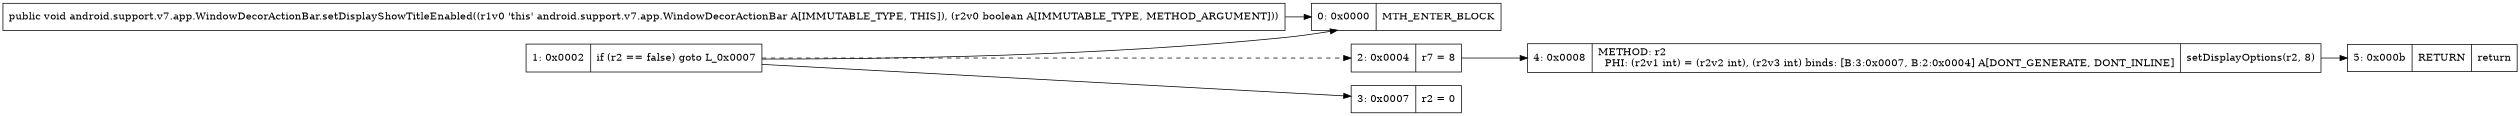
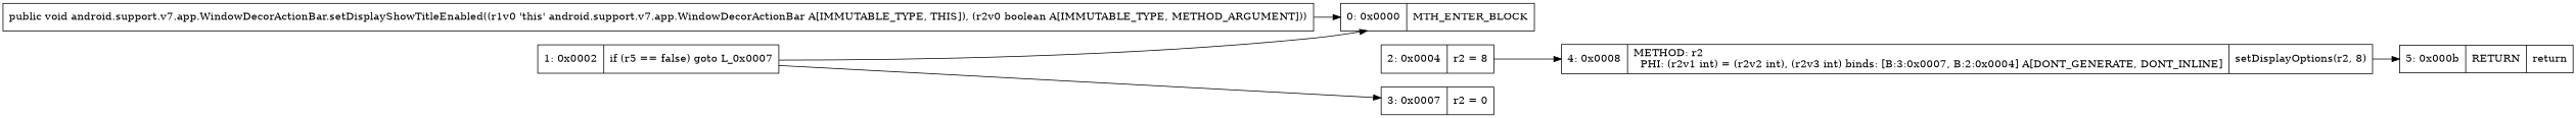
  digraph {
    rankdir=LR
    node [shape=record]
    n1 [label="{0\:\ 0x0000|MTH_ENTER_BLOCK\l}"]
-   n2 [label="{1\:\ 0x0002|if (r2 == false) goto L_0x0007\l}"]
-   n3 [label="{2\:\ 0x0004|r7 = 8\l}"]
+   n2 [label="{1\:\ 0x0002|if (r5 == false) goto L_0x0007\l}"]
+   n3 [label="{2\:\ 0x0004|r2 = 8\l}"]
    n4 [label="{3\:\ 0x0007|r2 = 0\l}"]
    n5 [label="{4\:\ 0x0008|METHOD: r2 \l  PHI: (r2v1 int) = (r2v2 int), (r2v3 int) binds: [B:3:0x0007, B:2:0x0004] A[DONT_GENERATE, DONT_INLINE]\l|setDisplayOptions(r2, 8)\l}"]
    n6 [label="{5\:\ 0x000b|RETURN\l|return\l}"]
    n7 [label="{public void android.support.v7.app.WindowDecorActionBar.setDisplayShowTitleEnabled((r1v0 'this' android.support.v7.app.WindowDecorActionBar A[IMMUTABLE_TYPE, THIS]), (r2v0 boolean A[IMMUTABLE_TYPE, METHOD_ARGUMENT])) }"]
    n2 -> n1
-   n2 -> n3 [style=dashed]
    n2 -> n4
    n3 -> n5
    n5 -> n6
    n7 -> n1
  }
